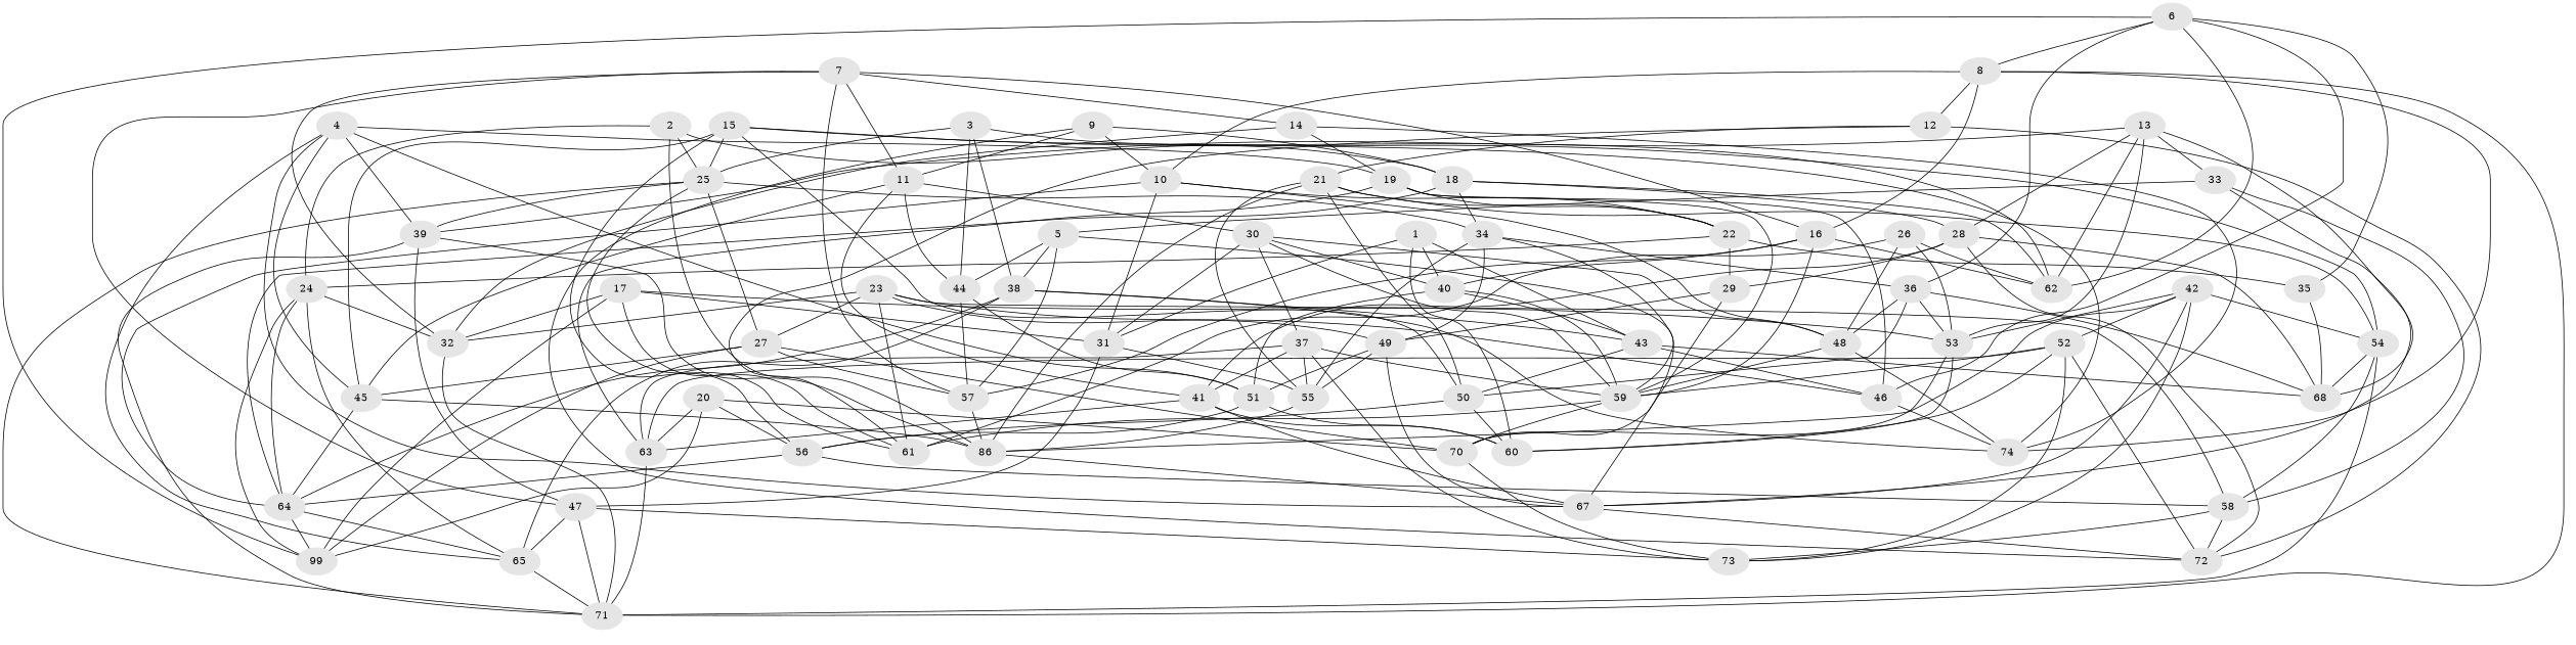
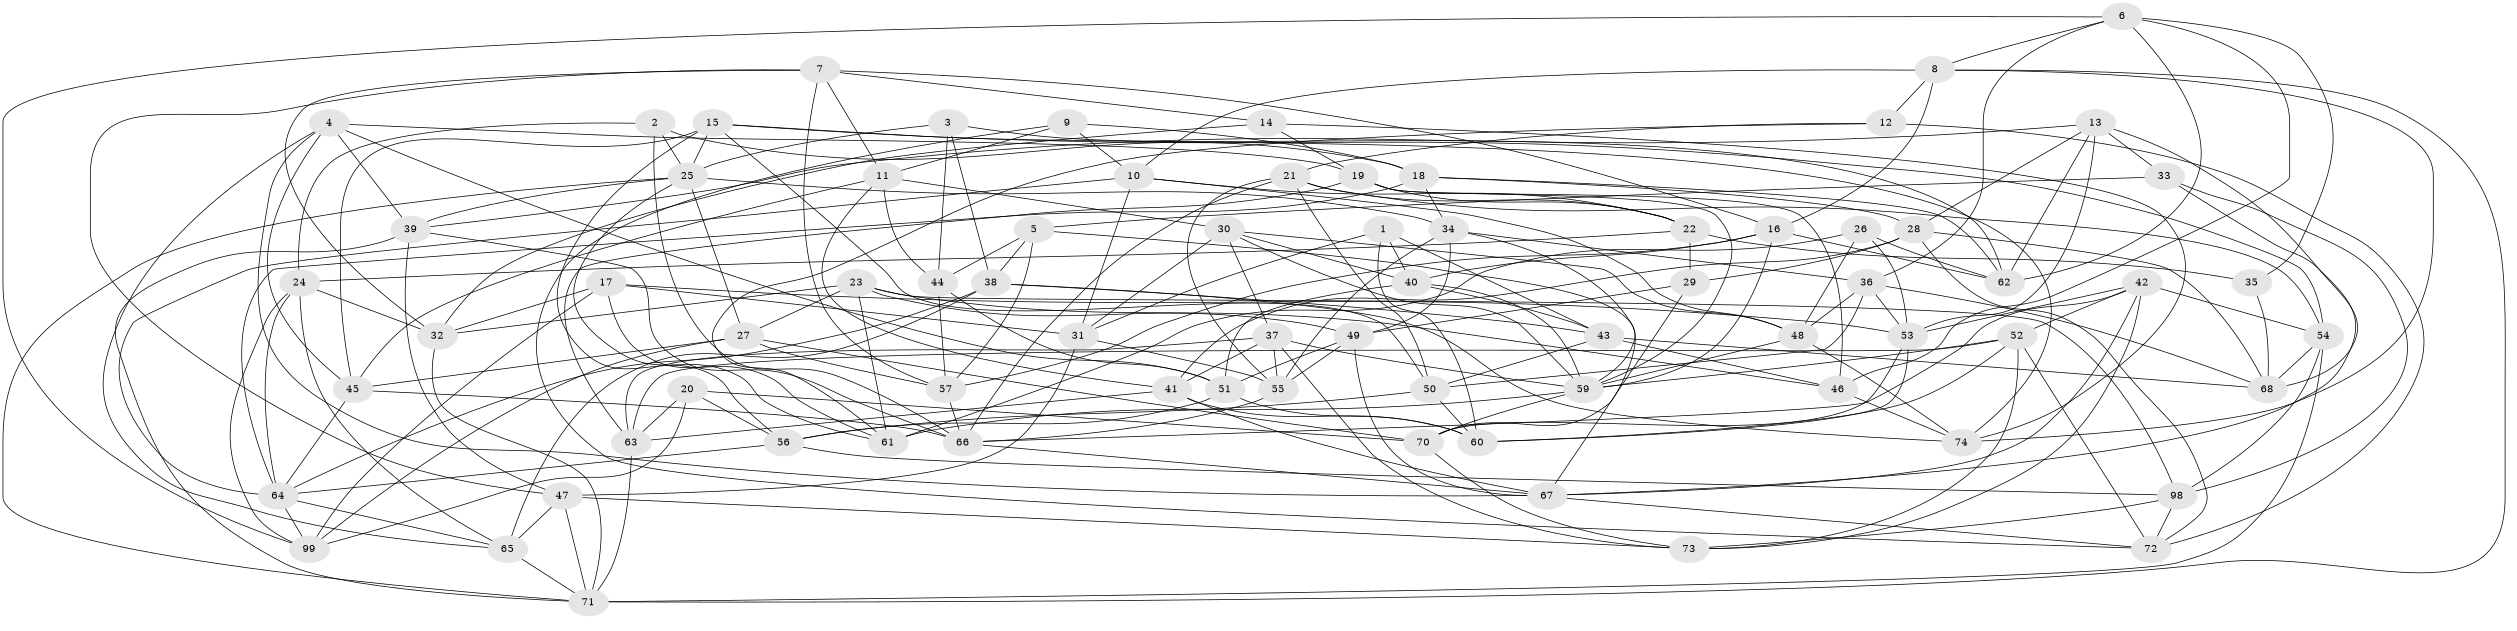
  graph {
    node [color=gray90 style=filled]
    edge [weight=1.0]
    1
    31
    40
    43
    60
    47
    55
    51
    59
    46
    68
    50
    2
    18
    24
    25
-   66 [label=86]
+   66
    62
    64
    28
    34
    65
    n23 [label=99]
    32
    39
    71
    61
    27
    67
    3
    38
    44
    74
    57
    4
    19
    45
    22
    63
    56
    72
    5
    70
    73
    6
    8
    35
    36
    16
    10
    12
    48
    53
    7
    11
    14
    30
    41
    21
    9
    29
    37
    54
    13
    33
-   58
+   58 [label=98]
    15
    17
    49
    20
    23
    26
    42
    52
    1 -- 31
    1 -- 40
    1 -- 43
    1 -- 60
    31 -- 47
    31 -- 55
    40 -- 43
    40 -- 51
    40 -- 59
    43 -- 46
    43 -- 68
    43 -- 50
    47 -- 65
    47 -- 71
    47 -- 73
    55 -- 66
    51 -- 60
    51 -- 56
    59 -- 61
    59 -- 70
    46 -- 74
    50 -- 60
    50 -- 56
    2 -- 18
    2 -- 24
    2 -- 25
    2 -- 66
    18 -- 62
    18 -- 64
    18 -- 28
    18 -- 34
    24 -- 64
    24 -- 65
    24 -- n23
    24 -- 32
    25 -- 34
    25 -- 39
    25 -- 71
    25 -- 61
    25 -- 27
    66 -- 67
    64 -- 65
    64 -- n23
    28 -- 68
    28 -- 72
    28 -- 41
    28 -- 29
    34 -- 55
    34 -- 59
    34 -- 36
    34 -- 49
    65 -- 71
    32 -- 71
    39 -- 47
    39 -- 66
    39 -- 71
    27 -- n23
    27 -- 57
    27 -- 45
    27 -- 70
    67 -- 72
    3 -- 25
    3 -- 62
    3 -- 38
    3 -- 44
    38 -- 43
    38 -- 64
    38 -- 65
    38 -- 74
    44 -- 51
    44 -- 57
    57 -- 66
    4 -- 51
    4 -- 65
    4 -- 39
    4 -- 67
    4 -- 19
    4 -- 45
    19 -- 59
    19 -- 46
    19 -- 22
    19 -- 63
    45 -- 66
    45 -- 64
    22 -- 24
    22 -- 35
    22 -- 29
    63 -- 71
    56 -- 64
    56 -- 58
    5 -- 38
    5 -- 44
    5 -- 57
    5 -- 70
    70 -- 73
    6 -- 46
    6 -- 62
    6 -- n23
    6 -- 8
    6 -- 35
    6 -- 36
    8 -- 71
    8 -- 74
    8 -- 16
    8 -- 10
    8 -- 12
    35 -- 68
    36 -- 68
    36 -- 50
    36 -- 48
    36 -- 53
    16 -- 40
    16 -- 59
    16 -- 62
    16 -- 57
    10 -- 31
    10 -- 64
    10 -- 22
    10 -- 48
    12 -- 61
    12 -- 72
    12 -- 21
    48 -- 59
    48 -- 74
    53 -- 60
    53 -- 70
    7 -- 47
    7 -- 32
    7 -- 57
    7 -- 16
    7 -- 11
    7 -- 14
    11 -- 44
    11 -- 45
    11 -- 30
    11 -- 41
    14 -- 32
    14 -- 74
    14 -- 19
    30 -- 31
    30 -- 40
    30 -- 59
    30 -- 48
    30 -- 37
    41 -- 60
    41 -- 67
    41 -- 63
    21 -- 55
    21 -- 50
    21 -- 66
    21 -- 22
    21 -- 54
    9 -- 18
    9 -- 72
    9 -- 10
    9 -- 11
    29 -- 67
    29 -- 49
    37 -- 55
    37 -- 59
    37 -- 63
    37 -- 73
    37 -- 41
    54 -- 68
    54 -- 71
    54 -- 58
    13 -- 68
    13 -- 62
    13 -- 28
    13 -- 39
    13 -- 53
    13 -- 33
    33 -- 67
    33 -- 5
    33 -- 58
    58 -- 72
    58 -- 73
    15 -- 50
    15 -- 25
    15 -- 74
    15 -- 45
    15 -- 56
    15 -- 54
    17 -- 31
    17 -- n23
    17 -- 32
    17 -- 61
    17 -- 53
    49 -- 55
    49 -- 51
    49 -- 67
    20 -- n23
    20 -- 63
    20 -- 56
    20 -- 70
    23 -- 46
    23 -- 32
    23 -- 61
    23 -- 27
    23 -- 58
    23 -- 49
    26 -- 62
    26 -- 61
    26 -- 48
    26 -- 53
    42 -- 66
    42 -- 67
    42 -- 73
    42 -- 53
    42 -- 54
    42 -- 52
    52 -- 60
    52 -- 59
    52 -- 63
    52 -- 72
    52 -- 73
  }
